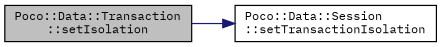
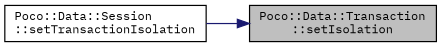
  digraph {
    rankdir=LR
    fontname="IBM Plex Mono"
    node [color=black fontname="IBM Plex Mono" fontsize=10 shape=record style=filled]
    n1 [fillcolor=grey75 fontcolor=black height=0.2 label="Poco::Data::Transaction\l::setIsolation" width=0.4]
    n2 [fillcolor=white height=0.2 label="Poco::Data::Session\l::setTransactionIsolation" width=0.4]
-   n1 -> n2 [color=midnightblue fontname="IBM Plex Mono" fontsize=10 labelfontname=Helvetica labelfontsize=10 style=solid]
+   n2 -> n1 [color=midnightblue fontname="IBM Plex Mono" fontsize=10 labelfontname=Helvetica labelfontsize=10 style=solid]
  }
